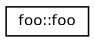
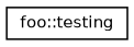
  digraph {
    rankdir=LR
-   n1 [color=black fillcolor=white fontname=Helvetica fontsize=10 height=0.2 label="foo::foo" shape=record style=filled width=0.4]
+   n1 [color=black fillcolor=white fontname=Helvetica fontsize=10 height=0.2 label="foo::testing" shape=record style=filled width=0.4]
  }
